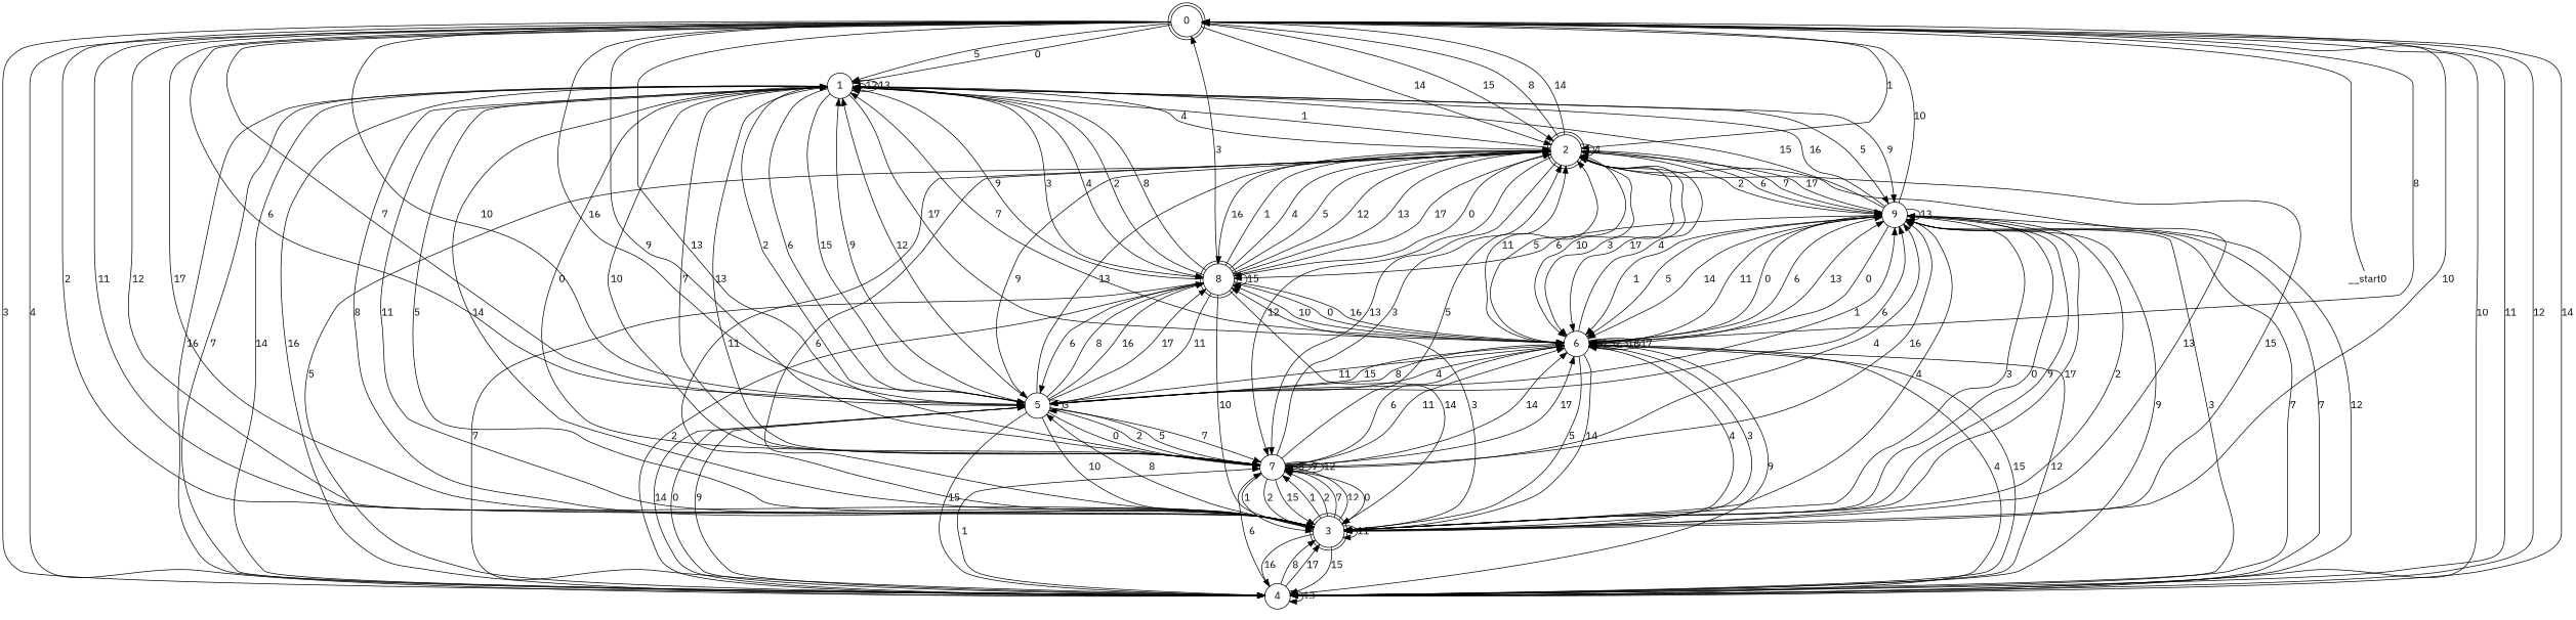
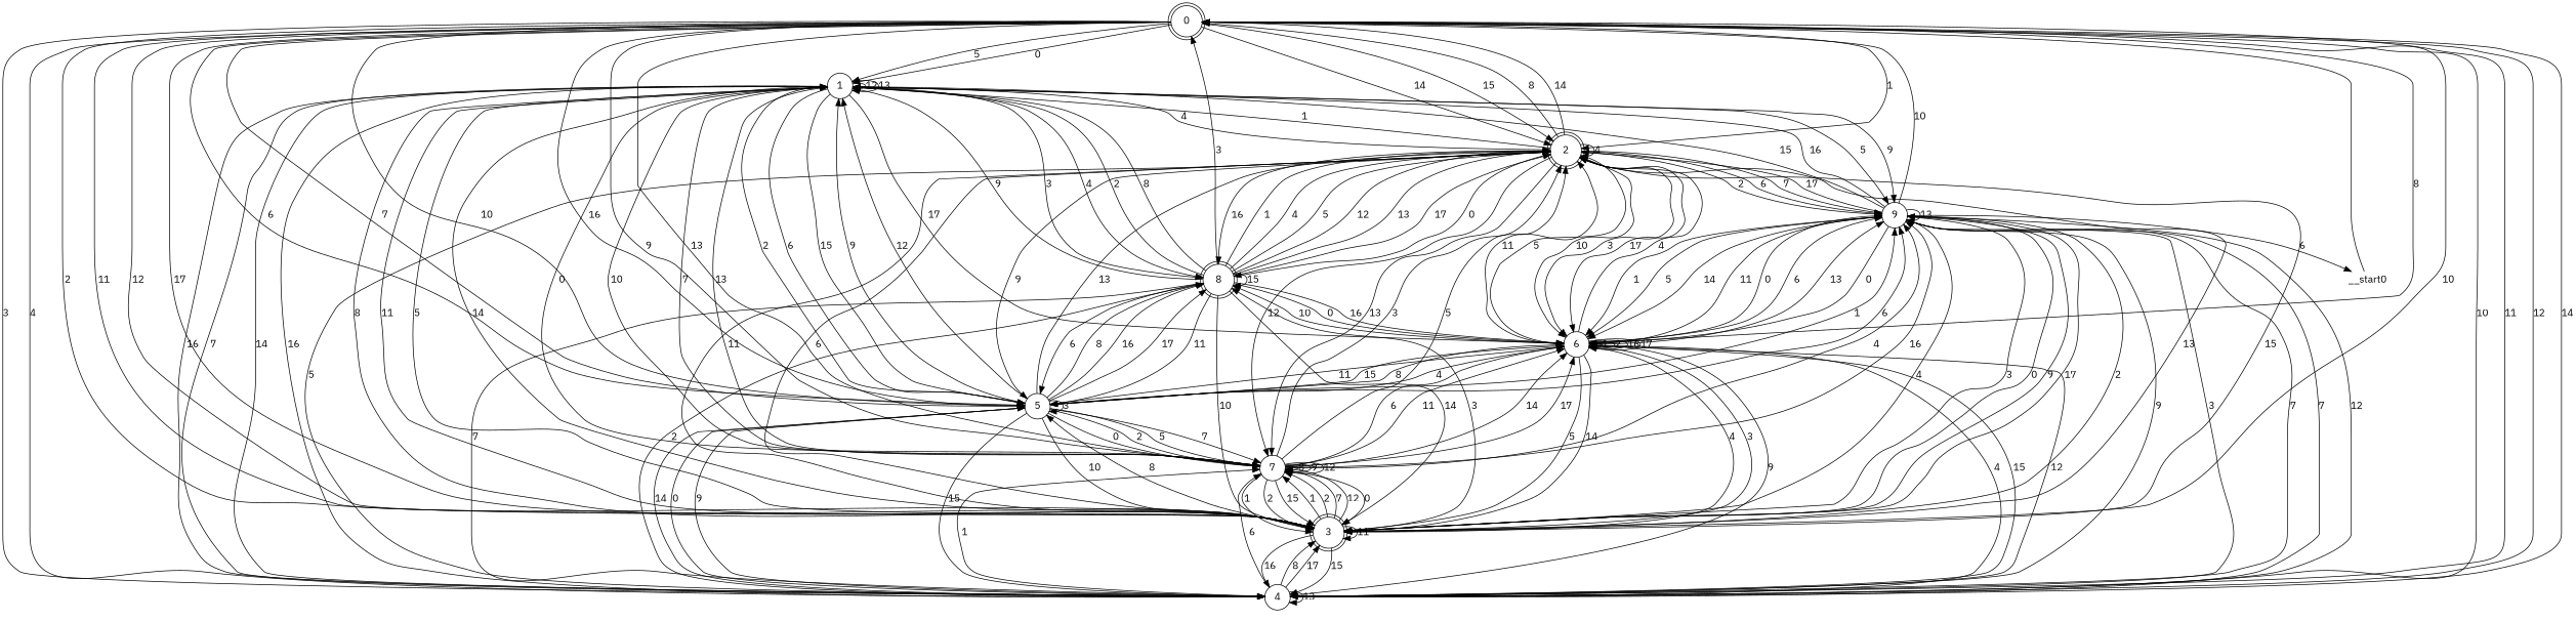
  digraph {
    fontname="IBM Plex Sans"
    node [fontname="IBM Plex Sans" shape=circle]
    edge [fontname="IBM Plex Sans"]
    n1 [label=0 shape=doublecircle]
    n2 [label=1]
    n3 [label=2 shape=doublecircle]
    n4 [label=3 shape=doublecircle]
    n5 [label=4]
    n6 [label=5]
    n7 [label=6]
    n8 [label=7]
    n9 [label=8 shape=doublecircle]
    n10 [label=9]
    __start0 [height=0 shape=none width=0]
    n1 -> n2 [label=0]
    n1 -> n2 [label=5]
    n1 -> n3 [label=1]
    n1 -> n3 [label=14]
    n1 -> n3 [label=15]
    n1 -> n4 [label=2]
    n1 -> n4 [label=11]
    n1 -> n4 [label=12]
    n1 -> n4 [label=17]
    n1 -> n5 [label=3]
    n1 -> n5 [label=4]
    n1 -> n6 [label=6]
    n1 -> n6 [label=7]
    n1 -> n6 [label=10]
    n1 -> n6 [label=16]
    n1 -> n7 [label=8]
    n1 -> n8 [label=9]
    n1 -> n8 [label=13]
    n2 -> n2 [label=12]
    n2 -> n2 [label=13]
    n2 -> n3 [label=4]
    n2 -> n4 [label=8]
    n2 -> n4 [label=11]
    n2 -> n5 [label=7]
    n2 -> n5 [label=14]
    n2 -> n5 [label=16]
    n2 -> n6 [label=2]
    n2 -> n6 [label=6]
    n2 -> n6 [label=15]
    n2 -> n7 [label=17]
    n2 -> n8 [label=0]
    n2 -> n8 [label=10]
    n2 -> n9 [label=3]
    n2 -> n9 [label=4]
    n2 -> n10 [label=5]
    n2 -> n10 [label=9]
    n3 -> n1 [label=8]
    n3 -> n1 [label=14]
    n3 -> n2 [label=1]
    n3 -> n3 [label=4]
    n3 -> n4 [label=11]
    n3 -> n4 [label=15]
    n3 -> n6 [label=9]
    n3 -> n7 [label=3]
    n3 -> n7 [label=5]
    n3 -> n7 [label=10]
    n3 -> n7 [label=17]
    n3 -> n8 [label=12]
    n3 -> n8 [label=13]
    n3 -> n9 [label=0]
    n3 -> n9 [label=16]
    n3 -> n10 [label=2]
    n3 -> n10 [label=6]
    n3 -> n10 [label=7]
    n4 -> n1 [label=10]
    n4 -> n2 [label=5]
    n4 -> n2 [label=14]
    n4 -> n3 [label=6]
    n4 -> n3 [label=13]
    n4 -> n4 [label=11]
    n4 -> n5 [label=15]
    n4 -> n5 [label=16]
    n4 -> n6 [label=8]
    n4 -> n7 [label=4]
    n4 -> n8 [label=1]
    n4 -> n8 [label=2]
    n4 -> n8 [label=7]
    n4 -> n8 [label=12]
    n4 -> n9 [label=3]
    n4 -> n10 [label=0]
    n4 -> n10 [label=9]
    n4 -> n10 [label=17]
    n5 -> n1 [label=10]
    n5 -> n1 [label=11]
    n5 -> n1 [label=12]
    n5 -> n1 [label=14]
    n5 -> n2 [label=16]
    n5 -> n3 [label=5]
    n5 -> n4 [label=8]
    n5 -> n4 [label=17]
    n5 -> n5 [label=13]
    n5 -> n6 [label=0]
    n5 -> n6 [label=9]
    n5 -> n7 [label=4]
    n5 -> n7 [label=15]
    n5 -> n8 [label=1]
    n5 -> n8 [label=6]
    n5 -> n9 [label=2]
    n5 -> n10 [label=3]
    n5 -> n10 [label=7]
    n6 -> n2 [label=9]
    n6 -> n2 [label=12]
    n6 -> n3 [label=13]
    n6 -> n4 [label=10]
    n6 -> n5 [label=14]
    n6 -> n5 [label=15]
    n6 -> n6 [label=3]
    n6 -> n7 [label=4]
    n6 -> n7 [label=11]
    n6 -> n8 [label=0]
    n6 -> n8 [label=2]
    n6 -> n8 [label=5]
    n6 -> n8 [label=7]
    n6 -> n9 [label=8]
    n6 -> n9 [label=16]
    n6 -> n9 [label=17]
    n6 -> n10 [label=1]
    n6 -> n10 [label=6]
-   n7 -> n2 [label=7]
    n7 -> n3 [label=4]
    n7 -> n3 [label=11]
    n7 -> n4 [label=3]
    n7 -> n4 [label=5]
    n7 -> n4 [label=14]
    n7 -> n5 [label=9]
    n7 -> n5 [label=12]
    n7 -> n6 [label=8]
    n7 -> n6 [label=15]
    n7 -> n7 [label=1]
    n7 -> n7 [label=2]
    n7 -> n7 [label=16]
    n7 -> n7 [label=17]
    n7 -> n9 [label=10]
    n7 -> n10 [label=0]
    n7 -> n10 [label=6]
    n7 -> n10 [label=13]
    n8 -> n2 [label=7]
    n8 -> n2 [label=13]
    n8 -> n3 [label=3]
    n8 -> n3 [label=5]
    n8 -> n4 [label=0]
    n8 -> n4 [label=1]
    n8 -> n4 [label=2]
    n8 -> n4 [label=15]
    n8 -> n7 [label=6]
    n8 -> n7 [label=11]
    n8 -> n7 [label=14]
    n8 -> n7 [label=17]
    n8 -> n8 [label=8]
    n8 -> n8 [label=9]
    n8 -> n8 [label=12]
    n8 -> n10 [label=4]
    n8 -> n10 [label=16]
    n9 -> n1 [label=3]
    n9 -> n2 [label=2]
    n9 -> n2 [label=8]
    n9 -> n2 [label=9]
    n9 -> n3 [label=1]
    n9 -> n3 [label=4]
    n9 -> n3 [label=5]
    n9 -> n3 [label=12]
    n9 -> n3 [label=13]
    n9 -> n3 [label=17]
    n9 -> n4 [label=10]
    n9 -> n4 [label=14]
    n9 -> n5 [label=7]
    n9 -> n6 [label=6]
    n9 -> n6 [label=11]
    n9 -> n7 [label=0]
    n9 -> n7 [label=16]
    n9 -> n9 [label=15]
    n10 -> n1 [label=10]
    n10 -> n2 [label=15]
    n10 -> n2 [label=16]
    n10 -> n3 [label=17]
    n10 -> n4 [label=2]
    n10 -> n4 [label=3]
    n10 -> n4 [label=4]
    n10 -> n5 [label=7]
    n10 -> n5 [label=9]
    n10 -> n5 [label=12]
    n10 -> n7 [label=0]
    n10 -> n7 [label=1]
    n10 -> n7 [label=5]
    n10 -> n7 [label=11]
    n10 -> n7 [label=14]
-   n10 -> n9 [label=6]
+   n10 -> __start0 [label=6]
    n10 -> n10 [label=13]
    __start0 -> n1
  }
